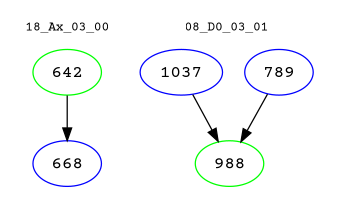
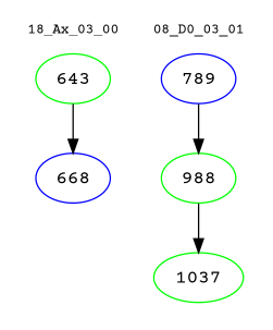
  digraph {
    fontname="Courier Prime"
    node [color=blue fontname="Courier Prime"]
    edge [color=black fontname="Courier Prime"]
-   n1 [color=green label=642]
+   n1 [color=green label=643]
    n2 [label=668]
    n3 [label=789]
    n4 [color=green label=988]
-   n5 [label=1037]
+   n5 [color=green label=1037]
    subgraph cluster_1 {
      color=white
      fontsize=10
      label="18_Ax_03_00"
      n1
      n2
    }
    subgraph cluster_2 {
      color=white
      fontsize=10
      label="08_D0_03_01"
      n3
      n4
      n5
    }
    n1 -> n2
    n3 -> n4
-   n5 -> n4
+   n4 -> n5
  }
